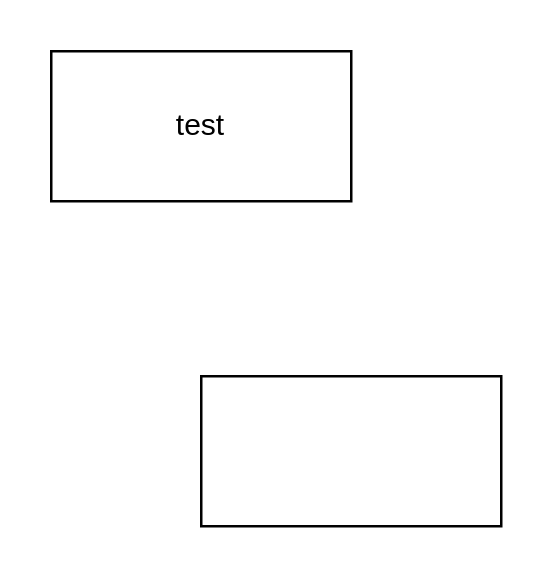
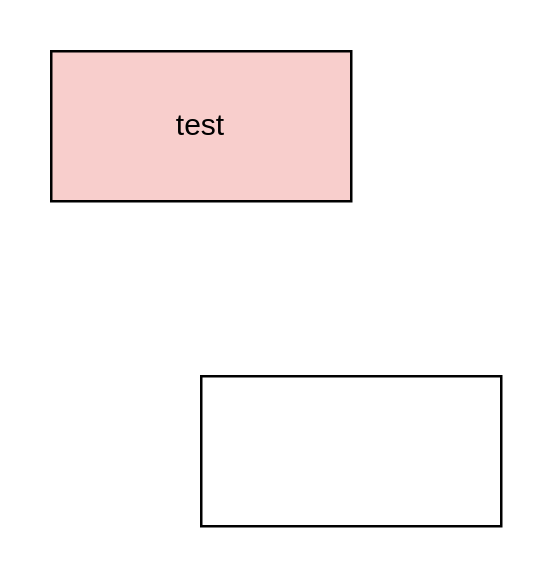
  <mxCell id="0" />
  <mxCell id="1" parent="0" />
- <mxCell id="2" value="test" style="rounded=0;whiteSpace=wrap;html=1;" vertex="1" parent="1"><mxGeometry x="20" y="20" width="120" height="60" as="geometry" /></mxCell>
+ <mxCell id="2" value="test" style="rounded=0;whiteSpace=wrap;html=1;fillColor=#f8cecc;" vertex="1" parent="1"><mxGeometry x="20" y="20" width="120" height="60" as="geometry" /></mxCell>
  <mxCell id="3" value="" style="rounded=0;whiteSpace=wrap;html=1;" vertex="1" parent="1"><mxGeometry x="80" y="150" width="120" height="60" as="geometry" /></mxCell>
